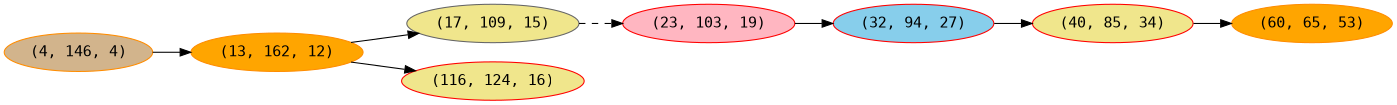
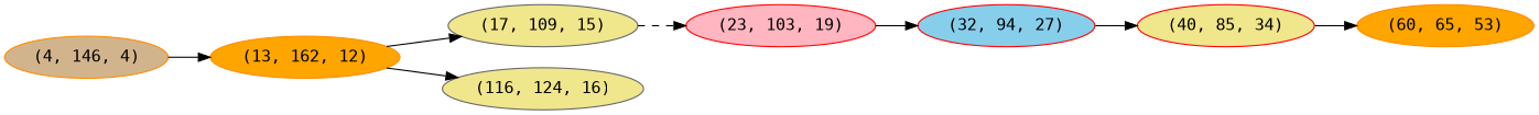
  digraph {
    fontname="DejaVu Sans Mono"
    rankdir=LR
    node [color=darkorange fillcolor=khaki fontname="DejaVu Sans Mono" style=filled]
    edge [fontname="DejaVu Sans Mono" style=solid]
    "(4, 146, 4)" [fillcolor=tan]
    n2 [fillcolor=orange label="(13, 162, 12)"]
    "(17, 109, 15)" [color=gray40]
-   "(116, 124, 16)" [color=red]
+   "(116, 124, 16)" [color=gray40]
    "(23, 103, 19)" [color=red fillcolor=lightpink]
    "(32, 94, 27)" [color=red fillcolor=skyblue]
    "(40, 85, 34)" [color=red]
    "(60, 65, 53)" [fillcolor=orange]
    "(4, 146, 4)" -> n2
    n2 -> "(17, 109, 15)"
    n2 -> "(116, 124, 16)"
    "(17, 109, 15)" -> "(23, 103, 19)" [style=dashed]
    "(23, 103, 19)" -> "(32, 94, 27)"
    "(32, 94, 27)" -> "(40, 85, 34)"
    "(40, 85, 34)" -> "(60, 65, 53)"
  }
